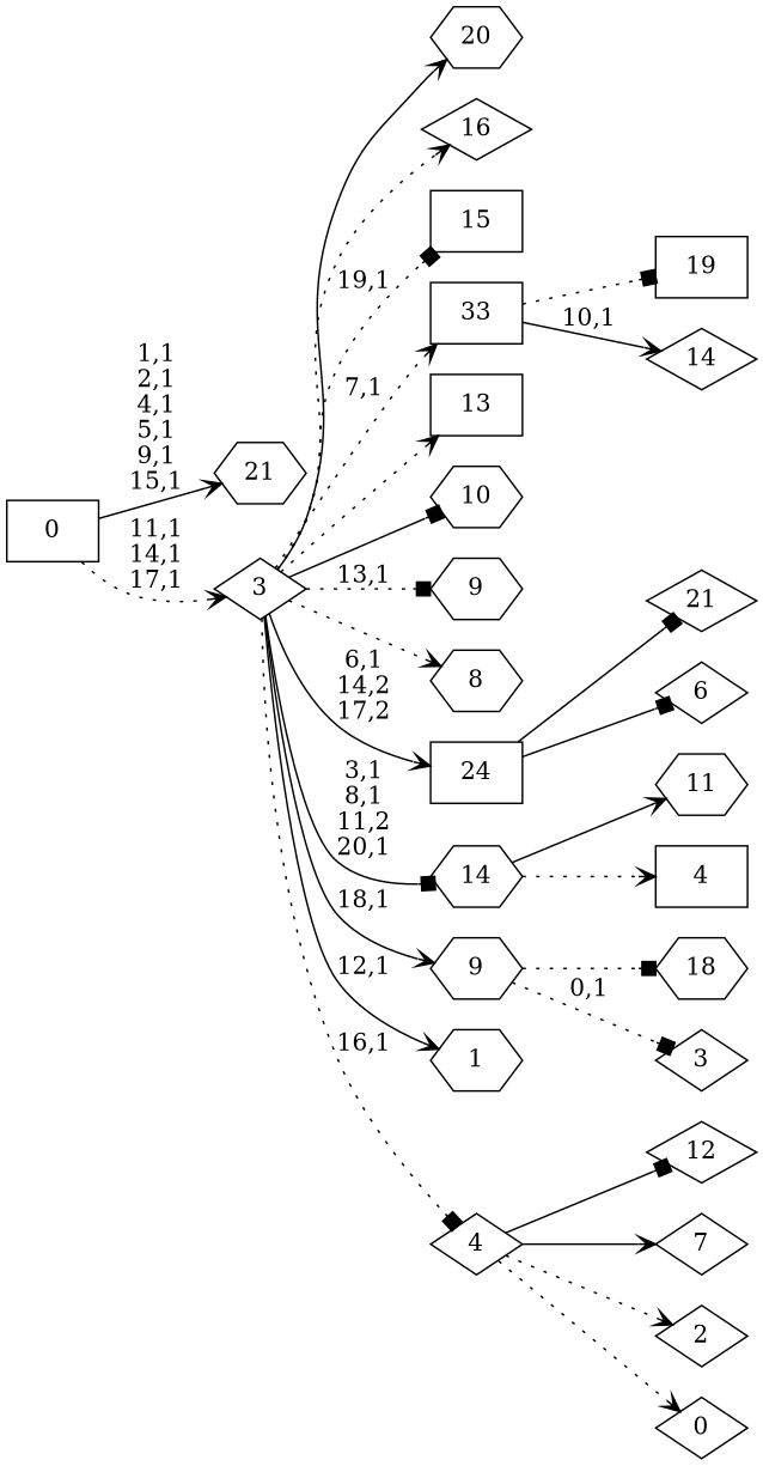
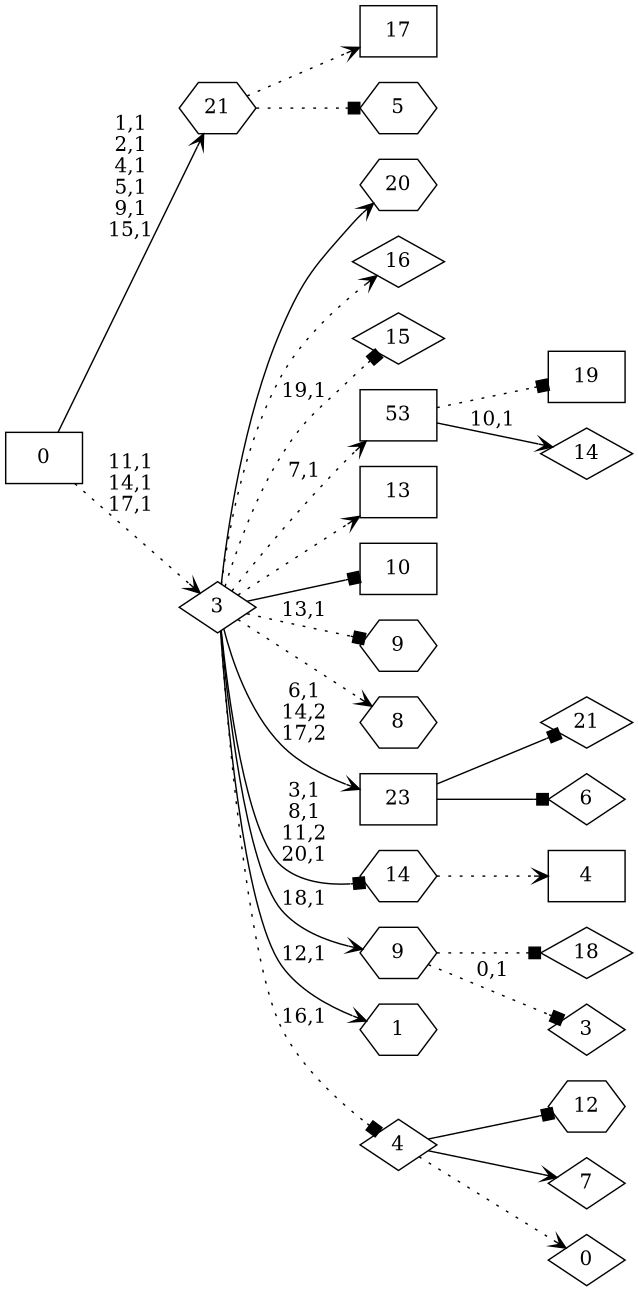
  digraph {
    rankdir=LR
    node [shape=hexagon]
    edge [arrowhead=vee style=dotted]
    n1 [label=21 shape=diamond]
    n2 [label=20]
    n3 [label=19 shape=box]
-   n4 [label=18]
+   n4 [label=18 shape=diamond]
+   n5 [label=17 shape=box]
    n6 [label=16 shape=diamond]
-   n7 [label=15 shape=box]
+   n7 [label=15 shape=diamond]
    n8 [label=14 shape=diamond]
-   33 [shape=box]
+   33 [shape=box label=53]
    n10 [label=13 shape=box]
-   n11 [label=12 shape=diamond]
-   n12 [label=11]
-   n13 [label=10]
+   n11 [label=12]
+   n13 [label=10 shape=box]
    n14 [label=9]
    n15 [label=8]
    n16 [label=7 shape=diamond]
    n17 [label=6 shape=diamond]
-   23 [shape=box label=24]
+   23 [shape=box]
+   n19 [label=5]
    21
    n21 [label=4 shape=box]
    14
    n23 [label=3 shape=diamond]
    9
-   n25 [label=2 shape=diamond]
    n26 [label=1]
    n27 [label=0 shape=diamond]
    4 [shape=diamond]
    3 [shape=diamond]
    0 [shape=box]
    33 -> n3 [arrowhead=box]
    33 -> n8 [label="10,1" style=solid]
    23 -> n1 [arrowhead=box style=solid]
    23 -> n17 [arrowhead=box style=solid]
-   14 -> n12 [style=solid]
+   21 -> n5
+   21 -> n19 [arrowhead=box]
    14 -> n21
    9 -> n4 [arrowhead=box]
    9 -> n23 [arrowhead=box label="0,1"]
    4 -> n11 [arrowhead=box style=solid]
    4 -> n16 [style=solid]
-   4 -> n25
    4 -> n27
    3 -> n2 [style=solid]
    3 -> n6
    3 -> n7 [arrowhead=box label="19,1"]
    3 -> 33 [label="7,1"]
    3 -> n10
    3 -> n13 [arrowhead=box style=solid]
    3 -> n14 [arrowhead=box label="13,1"]
    3 -> n15
    3 -> 23 [label="6,1\n14,2\n17,2" style=solid]
    3 -> 14 [arrowhead=box label="3,1\n8,1\n11,2\n20,1" style=solid]
    3 -> 9 [label="18,1" style=solid]
    3 -> n26 [label="12,1" style=solid]
    3 -> 4 [arrowhead=box label="16,1"]
    0 -> 21 [label="1,1\n2,1\n4,1\n5,1\n9,1\n15,1" style=solid]
    0 -> 3 [label="11,1\n14,1\n17,1"]
  }
